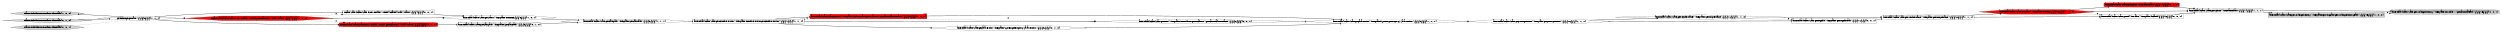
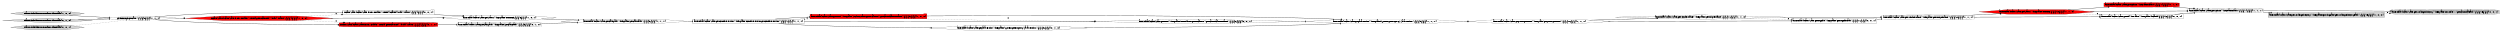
  digraph {
    rankdir=LR
    node [fillcolor=white shape=hexagon style=filled]
    edge [arrowhead=tee style=bold]
    n1 [fillcolor=lightgray label="statusWithPidReturnsOnlineWithDetails['1', '0', '0']"]
    n2 [label="givenRunningLocator()@@@3@@@['1', '1', '1']" shape=diamond]
    n3 [label="LocatorState locatorState = new Builder().setPid(localPid).build().status()@@@4@@@['0', '0', '1']" shape=folder]
    n4 [fillcolor=red label="LocatorState locatorState = new Builder().setPid(getLocatorPid()).build().status()@@@4@@@['0', '1', '0']" shape=cylinder]
    n5 [fillcolor=red label="LocatorState locatorState = new Builder().setPid(getLocatorPid()).build().status()@@@4@@@['1', '0', '0']"]
    n6 [fillcolor=lightgray label="statusWithPidReturnsOnlineWithDetails['0', '1', '0']" shape=diamond]
    n7 [label="assertThat(locatorState.getMemberName()).isEqualTo(getUniqueName())@@@12@@@['1', '1', '1']" shape=cylinder]
    n8 [fillcolor=red label="assertThat(locatorState.getStatus()).isEqualTo(ONLINE)@@@13@@@['1', '1', '0']"]
    n9 [label="assertThat(locatorState.getPid().intValue()).isEqualTo(localPid)@@@13@@@['0', '0', '1']" shape=folder]
    n10 [fillcolor=red label="assertThat(locatorState.getUptime()).isGreaterThan(0)@@@14@@@['0', '1', '0']" shape=cylinder]
    n11 [label="assertThat(locatorState.getUptime()).isGreaterThan(0)@@@14@@@['1', '1', '1']" shape=cylinder]
    n12 [fillcolor=red label="assertThat(locatorState.getHost()).isEqualTo(SocketCreator.getLocalHost().getCanonicalHostName())@@@8@@@['1', '0', '0']" shape=folder]
    n13 [label="assertThat(locatorState.getGemFireVersion()).isEqualTo(GemFireVersion.getGemFireVersion())@@@7@@@['1', '1', '1']" shape=folder]
    n14 [label="assertThat(locatorState.getHost()).isEqualTo(InetAddress.getLocalHost().getCanonicalHostName())@@@8@@@['0', '0', '1']" shape=diamond]
    n15 [label="assertThat(locatorState.getJavaVersion()).isEqualTo(System.getProperty(\"java.version\"))@@@9@@@['1', '1', '1']"]
    n16 [label="assertThat(locatorState.getJavaVersion()).isEqualTo(System.getProperty(\"java.version\"))@@@8@@@['0', '1', '0']"]
    n17 [label="assertThat(locatorState.getJvmArguments()).isEqualTo(getJvmArguments())@@@10@@@['1', '1', '1']"]
    n18 [fillcolor=lightgray label="assertThat(locatorState.getWorkingDirectory()).isEqualToIgnoringCase(getWorkingDirectoryPath())@@@15@@@['1', '0', '0']" shape=folder]
    n19 [fillcolor=lightgray label="assertThat(locatorState.getWorkingDirectory()).isEqualTo(new File(\".\").getCanonicalPath())@@@15@@@['0', '0', '1']" shape=cylinder]
    n20 [label="assertThat(locatorState.getStatus()).isEqualTo(ONLINE)@@@5@@@['1', '0', '1']"]
    n21 [label="assertThat(locatorState.getClasspath()).isEqualTo(getClassPath())@@@6@@@['1', '1', '1']"]
    n22 [label="assertThat(locatorState.getMemberName()).isEqualTo(getUniqueName())@@@11@@@['1', '1', '0']" shape=diamond]
    n23 [label="assertThat(locatorState.getLogFile()).isEqualTo(getLogFilePath())@@@11@@@['0', '0', '1']" shape=folder]
    n24 [fillcolor=lightgray label="statusWithPidReturnsOnlineWithDetails['0', '0', '1']"]
    n25 [label="assertThat(locatorState.getClasspath()).isEqualTo(getClassPath())@@@5@@@['0', '1', '0']" shape=cylinder]
-   n2 -> n1
+   n1 -> n2
    n2 -> n3
    n2 -> n4 [arrowhead=box]
    n2 -> n5 [arrowhead=box]
    n3 -> n20 [arrowhead=box]
    n4 -> n25
    n5 -> n3 [arrowhead=box label=0 style=dashed]
    n5 -> n4 [arrowhead=box label=0 style=dashed]
    n5 -> n20 [arrowhead=box]
    n6 -> n2
    n7 -> n8 [arrowhead=box]
    n7 -> n9 [arrowhead=box]
    n8 -> n9 [label=0 style=dashed]
    n8 -> n10
    n8 -> n11 [arrowhead=box]
    n9 -> n11
    n10 -> n11 [arrowhead=box]
    n11 -> n18
    n11 -> n19
    n12 -> n13 [label=0 style=dashed]
    n12 -> n14 [arrowhead=box label=0 style=dashed]
    n12 -> n15
    n13 -> n12
    n13 -> n14
    n13 -> n16
    n14 -> n15
    n15 -> n17 [arrowhead=box]
    n16 -> n15
    n17 -> n22 [arrowhead=box]
    n17 -> n23
    n18 -> n19 [arrowhead=box label=0 style=dashed]
    n20 -> n21
    n21 -> n13
    n22 -> n7 [arrowhead=box]
    n22 -> n23 [label=0 style=dashed]
    n23 -> n7
    n24 -> n2 [style=dashed]
    n25 -> n21
  }
